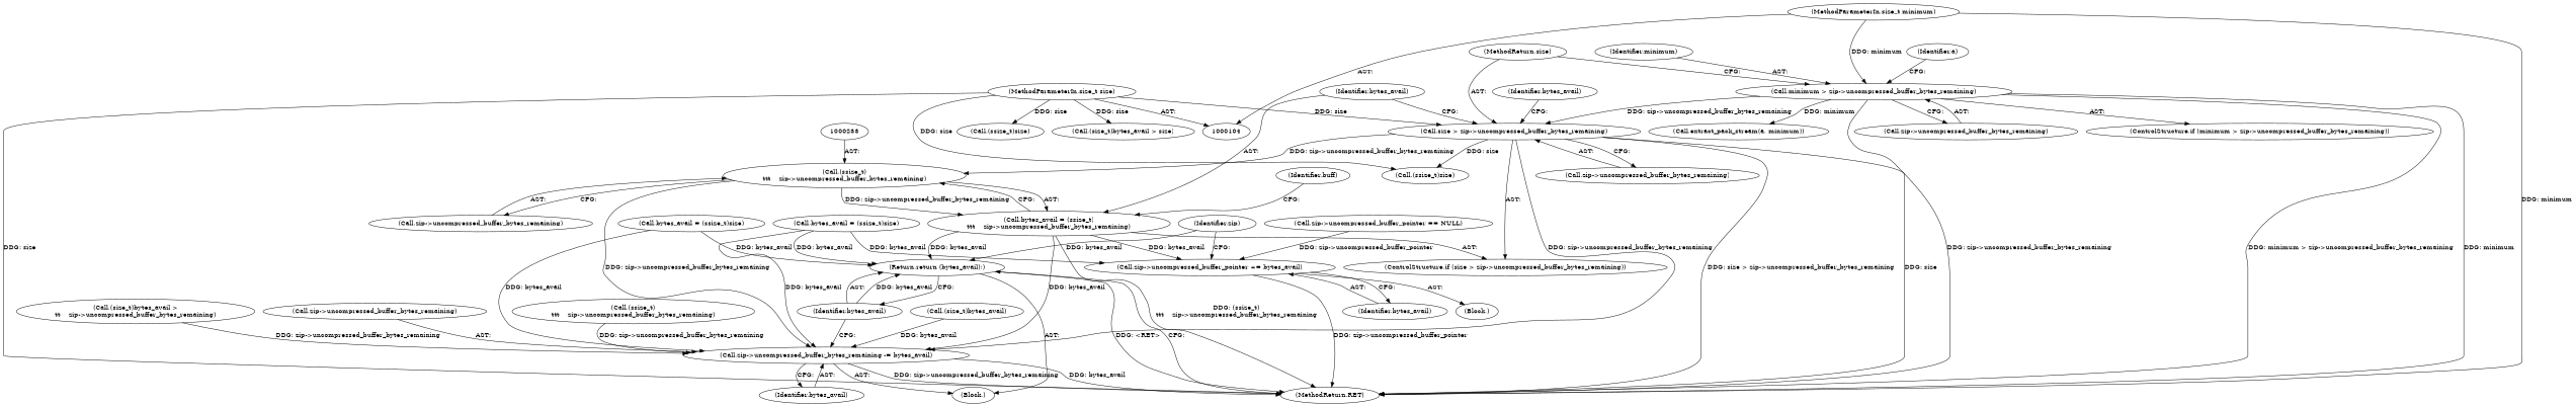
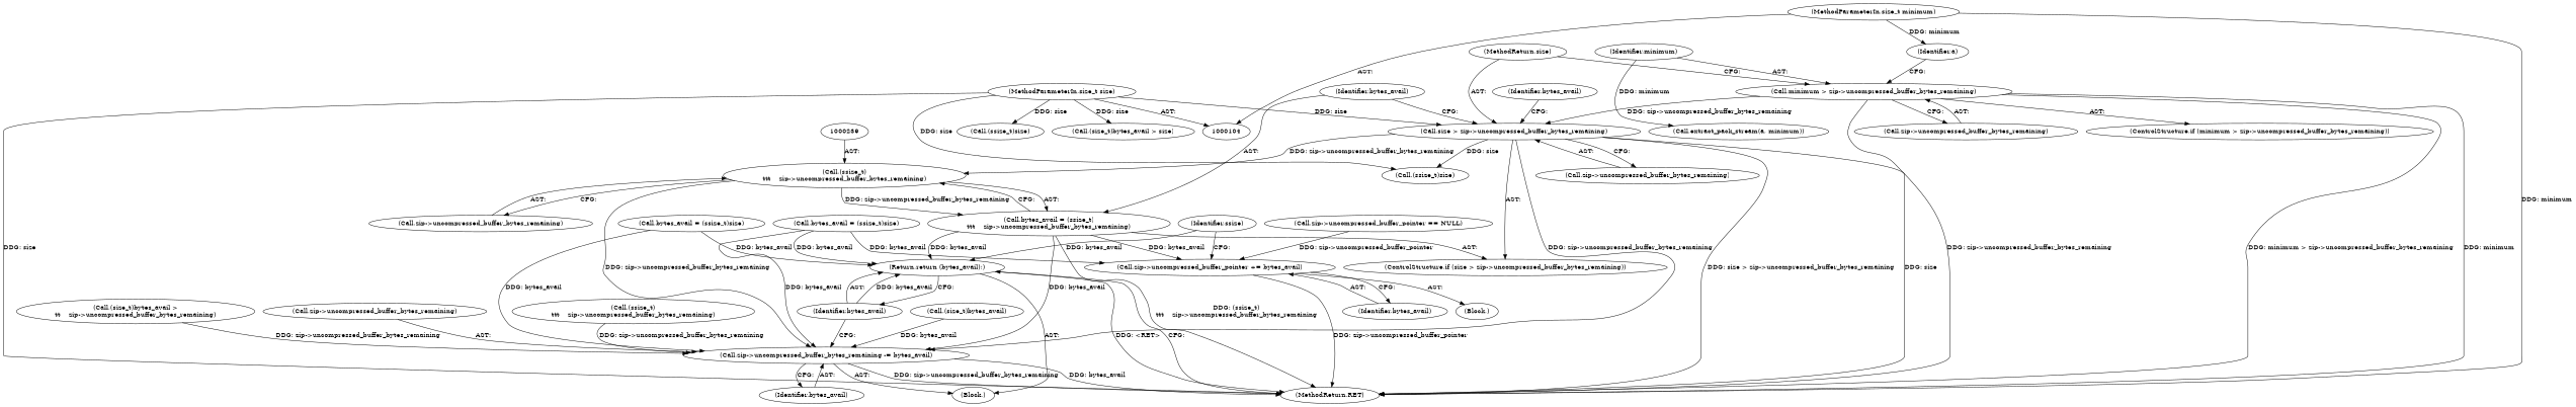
  digraph {
    fontname="DejaVu Serif"
    node [fontname="DejaVu Serif"]
    edge [fontname="DejaVu Serif"]
    n1 [label="(Call,(ssize_t)\n\t\t\t    zip->uncompressed_buffer_bytes_remaining)"]
    n2 [label="(Call,bytes_avail = (ssize_t)\n\t\t\t    zip->uncompressed_buffer_bytes_remaining)"]
    n3 [label="(Call,zip->uncompressed_buffer_bytes_remaining -= bytes_avail)"]
    n4 [label="(Call,zip->uncompressed_buffer_bytes_remaining)"]
    n5 [label="(MethodReturn,RET)"]
    n6 [label="(ControlStructure,if (size > zip->uncompressed_buffer_bytes_remaining))"]
    n7 [label="(Call,zip->uncompressed_buffer_pointer += bytes_avail)"]
    n8 [label="(Return,return (bytes_avail);)"]
    n9 [label="(Block,)"]
    n10 [label="(Identifier,bytes_avail)"]
    n11 [label="(Call,size > zip->uncompressed_buffer_bytes_remaining)"]
    n12 [label="(Call,zip->uncompressed_buffer_bytes_remaining)"]
    n13 [label="(Call,(ssize_t)size)"]
    n14 [label="(MethodParameterIn,size_t size)"]
    n15 [label="(Call,(size_t)bytes_avail > size)"]
    n16 [label="(Call,(ssize_t)size)"]
    1000104
    n18 [label="(Call,minimum > zip->uncompressed_buffer_bytes_remaining)"]
    n19 [label="(Call,zip->uncompressed_buffer_bytes_remaining)"]
    n20 [label="(Call,extract_pack_stream(a, minimum))"]
    n21 [label="(ControlStructure,if (minimum > zip->uncompressed_buffer_bytes_remaining))"]
    n22 [label="(MethodParameterIn,size_t minimum)"]
    n23 [label="(Identifier,bytes_avail)"]
    n24 [label="(Block,)"]
    n25 [label="(Identifier,bytes_avail)"]
    n26 [label="(Call,bytes_avail = (ssize_t)size)"]
    n27 [label="(Call,(size_t)bytes_avail)"]
    n28 [label="(Identifier,minimum)"]
    n29 [label="(Call,(size_t)bytes_avail >\n\t\t    zip->uncompressed_buffer_bytes_remaining)"]
    n30 [label="(Identifier,a)"]
    n31 [label="(Call,bytes_avail = (ssize_t)size)"]
    n32 [label="(Call,zip->uncompressed_buffer_pointer == NULL)"]
    n33 [label="(Identifier,bytes_avail)"]
    n34 [label="(Call,zip->uncompressed_buffer_bytes_remaining)"]
-   n35 [label="(Identifier,buff)"]
-   n36 [label="(Identifier,zip)"]
+   n36 [label="(Identifier,ssize)"]
    n37 [label="(MethodReturn,size)"]
    n38 [label="(Call,(ssize_t)\n\t\t\t    zip->uncompressed_buffer_bytes_remaining)"]
    n39 [label="(Identifier,bytes_avail)"]
-   1000233
+   1000233 [label=1000239]
    n1 -> n2 [label="AST: "]
    n1 -> n2 [label="DDG: zip->uncompressed_buffer_bytes_remaining"]
    n1 -> n3 [label="DDG: zip->uncompressed_buffer_bytes_remaining"]
    n1 -> n4 [label="CFG: "]
    n2 -> n1 [label="CFG: "]
    n2 -> n3 [label="DDG: bytes_avail"]
    n2 -> n5 [label="DDG: (ssize_t)\n\t\t\t    zip->uncompressed_buffer_bytes_remaining"]
    n2 -> n6 [label="AST: "]
    n2 -> n7 [label="DDG: bytes_avail"]
    n2 -> n8 [label="DDG: bytes_avail"]
    n3 -> n5 [label="DDG: zip->uncompressed_buffer_bytes_remaining"]
    n3 -> n5 [label="DDG: bytes_avail"]
    n3 -> n9 [label="AST: "]
    n3 -> n10 [label="CFG: "]
    n4 -> n1 [label="AST: "]
    n5 -> n8 [label="CFG: "]
    n7 -> n5 [label="DDG: zip->uncompressed_buffer_pointer"]
    n7 -> n23 [label="CFG: "]
    n7 -> n24 [label="AST: "]
    n8 -> n5 [label="DDG: <RET>"]
    n8 -> n9 [label="AST: "]
    n8 -> n25 [label="CFG: "]
    n10 -> n3 [label="AST: "]
    n11 -> n1 [label="DDG: zip->uncompressed_buffer_bytes_remaining"]
    n11 -> n3 [label="DDG: zip->uncompressed_buffer_bytes_remaining"]
    n11 -> n5 [label="DDG: size > zip->uncompressed_buffer_bytes_remaining"]
    n11 -> n5 [label="DDG: size"]
    n11 -> n6 [label="AST: "]
    n11 -> n12 [label="CFG: "]
    n11 -> n13 [label="DDG: size"]
    n12 -> n11 [label="AST: "]
    n14 -> n5 [label="DDG: size"]
    n14 -> n11 [label="DDG: size"]
    n14 -> n13 [label="DDG: size"]
    n14 -> n15 [label="DDG: size"]
    n14 -> n16 [label="DDG: size"]
    n14 -> 1000104 [label="AST: "]
    n18 -> n5 [label="DDG: zip->uncompressed_buffer_bytes_remaining"]
    n18 -> n5 [label="DDG: minimum > zip->uncompressed_buffer_bytes_remaining"]
    n18 -> n5 [label="DDG: minimum"]
    n18 -> n11 [label="DDG: zip->uncompressed_buffer_bytes_remaining"]
    n18 -> n19 [label="CFG: "]
-   n18 -> n20 [label="DDG: minimum"]
+   n28 -> n20 [label="DDG: minimum"]
    n18 -> n21 [label="AST: "]
    n19 -> n18 [label="AST: "]
    n22 -> n5 [label="DDG: minimum"]
    n22 -> 1000104 [label="AST: "]
-   n22 -> n18 [label="DDG: minimum"]
+   n22 -> n30 [label="DDG: minimum"]
    n23 -> n7 [label="AST: "]
    n25 -> n3 [label="CFG: "]
    n25 -> n8 [label="AST: "]
    n25 -> n8 [label="DDG: bytes_avail"]
    n26 -> n3 [label="DDG: bytes_avail"]
    n26 -> n7 [label="DDG: bytes_avail"]
    n26 -> n8 [label="DDG: bytes_avail"]
    n27 -> n3 [label="DDG: bytes_avail"]
    n28 -> n18 [label="AST: "]
    n29 -> n3 [label="DDG: zip->uncompressed_buffer_bytes_remaining"]
    n30 -> n18 [label="CFG: "]
    n31 -> n3 [label="DDG: bytes_avail"]
    n31 -> n8 [label="DDG: bytes_avail"]
    n32 -> n7 [label="DDG: zip->uncompressed_buffer_pointer"]
    n33 -> n2 [label="AST: "]
    n33 -> n11 [label="CFG: "]
    n34 -> n3 [label="AST: "]
-   n35 -> n2 [label="CFG: "]
    n36 -> n7 [label="CFG: "]
    n36 -> n8 [label="DDG: bytes_avail"]
    n37 -> n11 [label="AST: "]
    n37 -> n18 [label="CFG: "]
    n38 -> n3 [label="DDG: zip->uncompressed_buffer_bytes_remaining"]
    n39 -> n11 [label="CFG: "]
    1000233 -> n1 [label="AST: "]
  }
